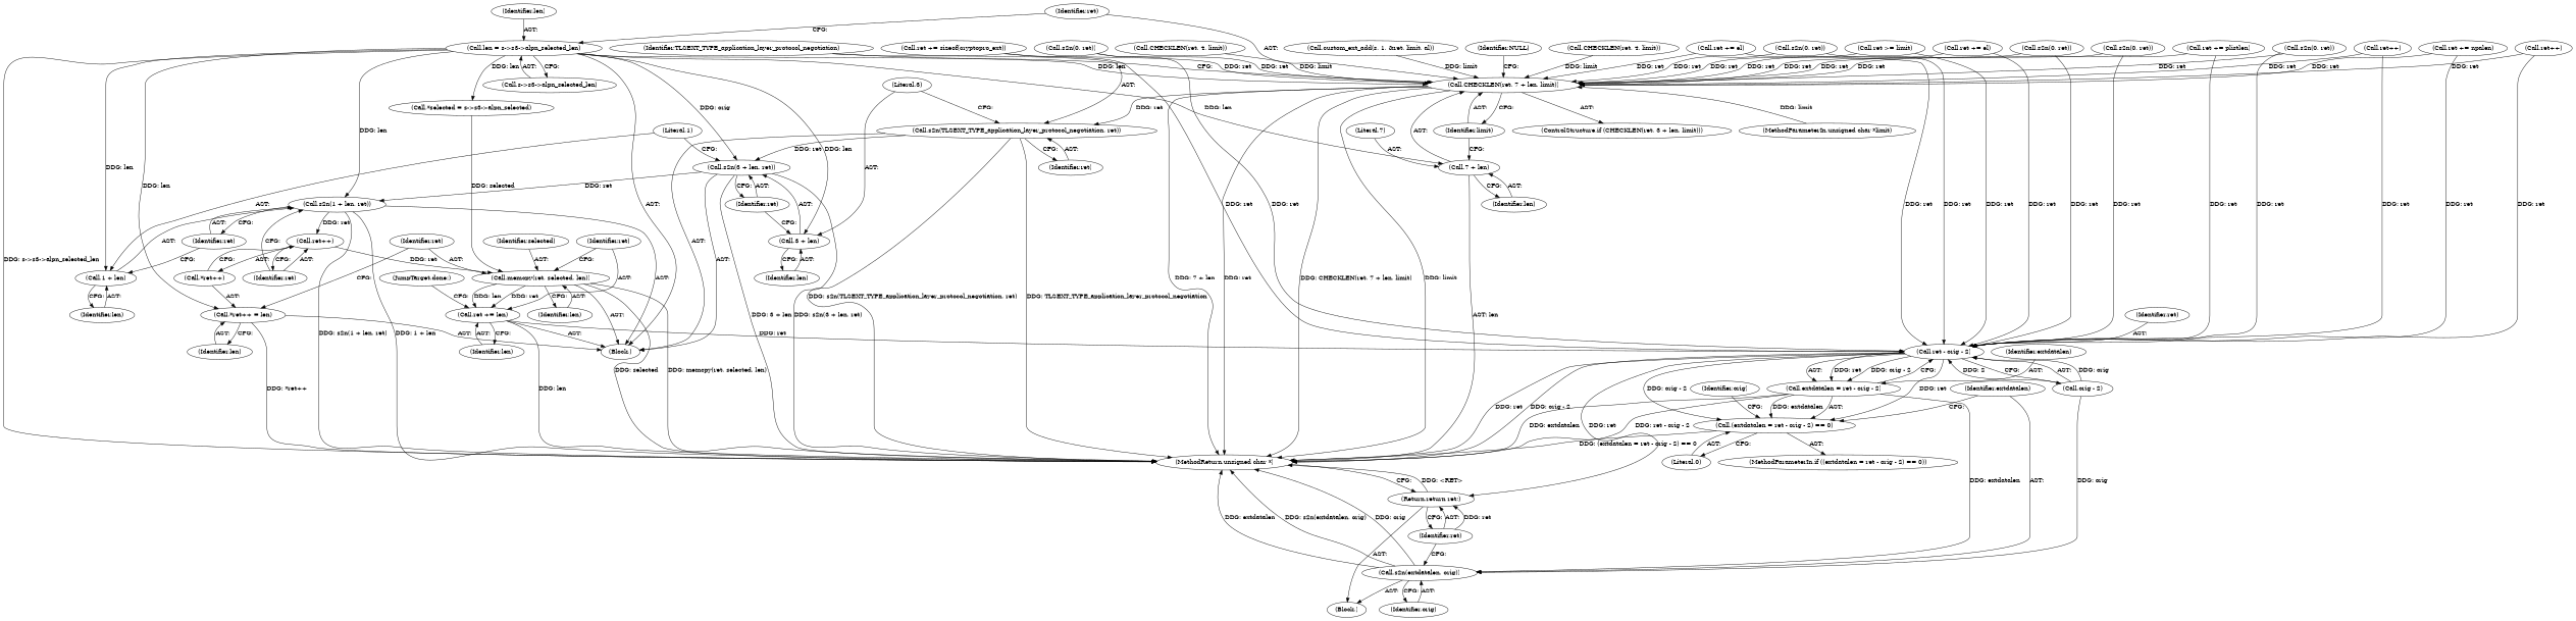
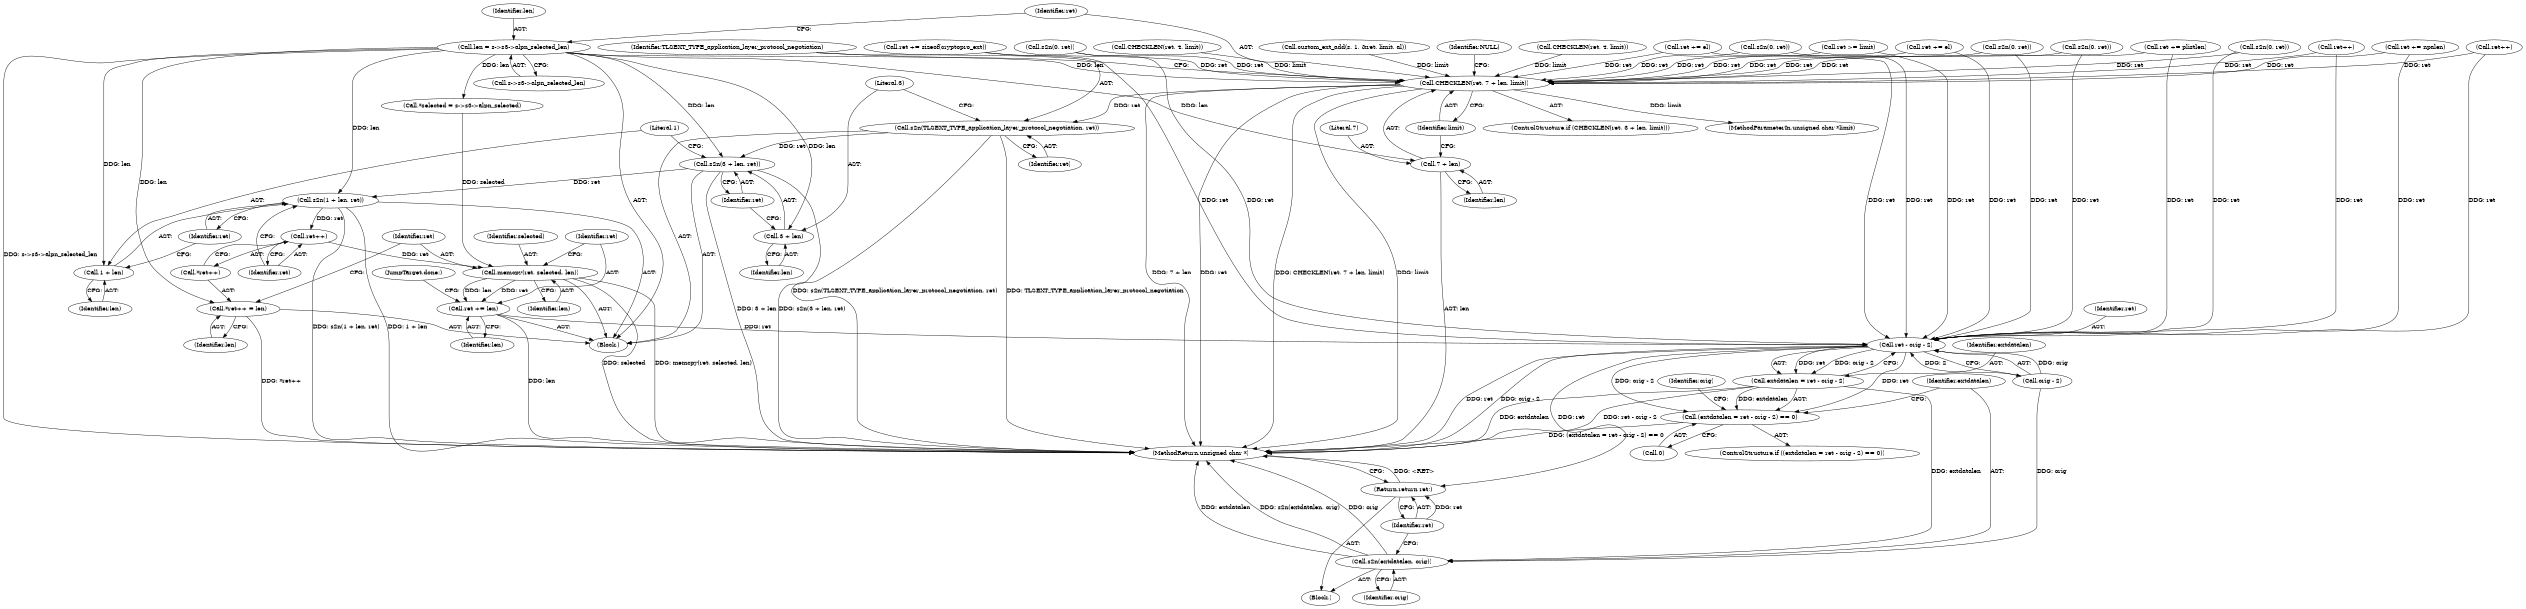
  digraph {
    n1 [label="(Call,len = s->s3->alpn_selected_len)"]
    n2 [label="(Call,CHECKLEN(ret, 7 + len, limit))"]
    n3 [label="(Call,s2n(3 + len, ret))"]
    n4 [label="(Call,s2n(1 + len, ret))"]
    n5 [label="(Call,7 + len)"]
    n6 [label="(Call,3 + len)"]
    n7 [label="(Call,1 + len)"]
    n8 [label="(Call,*ret++ = len)"]
    n9 [label="(Call,s->s3->alpn_selected_len)"]
    n10 [label="(MethodReturn,unsigned char *)"]
    n11 [label="(Block,)"]
    n12 [label="(Call,*selected = s->s3->alpn_selected)"]
    n13 [label="(Call,s2n(TLSEXT_TYPE_application_layer_protocol_negotiation, ret))"]
    n14 [label="(Identifier,limit)"]
    n15 [label="(ControlStructure,if (CHECKLEN(ret, 3 + len, limit)))"]
    n16 [label="(Identifier,ret)"]
    n17 [label="(Call,ret++)"]
    n18 [label="(Identifier,ret)"]
    n19 [label="(Call,memcpy(ret, selected, len))"]
    n20 [label="(Call,ret += len)"]
    n21 [label="(Identifier,len)"]
    n22 [label="(Identifier,len)"]
    n23 [label="(Identifier,len)"]
    n24 [label="(Identifier,len)"]
    n25 [label="(Identifier,len)"]
    n26 [label="(Return,return ret;)"]
    n27 [label="(Identifier,ret)"]
    n28 [label="(Call,*ret++)"]
    n29 [label="(Identifier,ret)"]
    n30 [label="(Call,ret - orig - 2)"]
    n31 [label="(Identifier,len)"]
    n32 [label="(Call,(extdatalen = ret - orig - 2) == 0)"]
    n33 [label="(Call,extdatalen = ret - orig - 2)"]
    n34 [label="(Call,orig - 2)"]
-   n35 [label="(Literal,0)"]
-   n36 [label="(MethodParameterIn,if ((extdatalen = ret - orig - 2) == 0))"]
+   n35 [label="(Call,0)"]
+   n36 [label="(ControlStructure,if ((extdatalen = ret - orig - 2) == 0))"]
    n37 [label="(Call,s2n(extdatalen, orig))"]
    n38 [label="(Block,)"]
    n39 [label="(Identifier,ret)"]
    n40 [label="(Identifier,orig)"]
    n41 [label="(Call,CHECKLEN(ret, 4, limit))"]
    n42 [label="(Identifier,ret)"]
    n43 [label="(Call,s2n(0, ret))"]
    n44 [label="(Literal,1)"]
    n45 [label="(Identifier,len)"]
    n46 [label="(Call,ret += el)"]
    n47 [label="(Identifier,extdatalen)"]
    n48 [label="(Identifier,extdatalen)"]
    n49 [label="(Identifier,selected)"]
    n50 [label="(Call,ret += el)"]
    n51 [label="(Identifier,orig)"]
    n52 [label="(Identifier,ret)"]
    n53 [label="(Identifier,NULL)"]
    n54 [label="(Call,ret++)"]
    n55 [label="(Identifier,ret)"]
    n56 [label="(Call,ret >= limit)"]
    n57 [label="(Identifier,ret)"]
    n58 [label="(Call,custom_ext_add(s, 1, &ret, limit, al))"]
    n59 [label="(Call,s2n(0, ret))"]
    n60 [label="(Call,ret += plistlen)"]
    n61 [label="(Call,s2n(0, ret))"]
    n62 [label="(Call,ret += npalen)"]
    n63 [label="(Call,ret++)"]
    n64 [label="(Literal,7)"]
    n65 [label="(Call,s2n(0, ret))"]
    n66 [label="(Call,CHECKLEN(ret, 4, limit))"]
    n67 [label="(Call,ret += sizeof(cryptopro_ext))"]
    n68 [label="(Call,s2n(0, ret))"]
    n69 [label="(JumpTarget,done:)"]
    n70 [label="(Identifier,TLSEXT_TYPE_application_layer_protocol_negotiation)"]
    n71 [label="(MethodParameterIn,unsigned char *limit)"]
    n72 [label="(Literal,3)"]
    n1 -> n2 [label="DDG: len"]
-   n1 -> n3 [label="DDG: orig"]
+   n1 -> n3 [label="DDG: len"]
    n1 -> n4 [label="DDG: len"]
    n1 -> n5 [label="DDG: len"]
    n1 -> n6 [label="DDG: len"]
    n1 -> n7 [label="DDG: len"]
    n1 -> n8 [label="DDG: len"]
    n1 -> n9 [label="CFG: "]
    n1 -> n10 [label="DDG: s->s3->alpn_selected_len"]
    n1 -> n11 [label="AST: "]
    n1 -> n12 [label="DDG: len"]
    n2 -> n10 [label="DDG: limit"]
    n2 -> n10 [label="DDG: 7 + len"]
    n2 -> n10 [label="DDG: ret"]
    n2 -> n10 [label="DDG: CHECKLEN(ret, 7 + len, limit)"]
    n2 -> n13 [label="DDG: ret"]
    n2 -> n14 [label="CFG: "]
    n2 -> n15 [label="AST: "]
    n3 -> n4 [label="DDG: ret"]
    n3 -> n10 [label="DDG: s2n(3 + len, ret)"]
    n3 -> n10 [label="DDG: 3 + len"]
    n3 -> n11 [label="AST: "]
    n3 -> n16 [label="CFG: "]
    n4 -> n10 [label="DDG: 1 + len"]
    n4 -> n10 [label="DDG: s2n(1 + len, ret)"]
    n4 -> n11 [label="AST: "]
    n4 -> n17 [label="DDG: ret"]
    n4 -> n18 [label="CFG: "]
    n5 -> n2 [label="AST: "]
    n5 -> n10 [label="AST: len"]
    n5 -> n22 [label="CFG: "]
    n6 -> n3 [label="AST: "]
    n6 -> n23 [label="CFG: "]
    n7 -> n4 [label="AST: "]
    n7 -> n24 [label="CFG: "]
    n8 -> n10 [label="DDG: *ret++"]
    n8 -> n11 [label="AST: "]
    n8 -> n25 [label="CFG: "]
    n9 -> n1 [label="AST: "]
    n10 -> n26 [label="CFG: "]
    n12 -> n19 [label="DDG: selected"]
    n13 -> n3 [label="DDG: ret"]
    n13 -> n10 [label="DDG: s2n(TLSEXT_TYPE_application_layer_protocol_negotiation, ret)"]
    n13 -> n10 [label="DDG: TLSEXT_TYPE_application_layer_protocol_negotiation"]
    n13 -> n11 [label="AST: "]
    n13 -> n27 [label="CFG: "]
    n14 -> n2 [label="AST: "]
    n14 -> n5 [label="CFG: "]
    n16 -> n3 [label="AST: "]
    n16 -> n6 [label="CFG: "]
    n17 -> n19 [label="DDG: ret"]
    n17 -> n28 [label="AST: "]
    n17 -> n29 [label="CFG: "]
    n18 -> n4 [label="AST: "]
    n18 -> n7 [label="CFG: "]
    n19 -> n10 [label="DDG: selected"]
    n19 -> n10 [label="DDG: memcpy(ret, selected, len)"]
    n19 -> n11 [label="AST: "]
    n19 -> n20 [label="DDG: len"]
    n19 -> n20 [label="DDG: ret"]
    n19 -> n21 [label="CFG: "]
    n20 -> n10 [label="DDG: len"]
    n20 -> n11 [label="AST: "]
    n20 -> n30 [label="DDG: ret"]
    n20 -> n31 [label="CFG: "]
    n21 -> n19 [label="AST: "]
    n22 -> n5 [label="AST: "]
    n23 -> n6 [label="AST: "]
    n24 -> n7 [label="AST: "]
    n25 -> n8 [label="AST: "]
    n26 -> n10 [label="DDG: <RET>"]
    n26 -> n38 [label="AST: "]
    n26 -> n39 [label="CFG: "]
    n27 -> n13 [label="AST: "]
    n28 -> n8 [label="AST: "]
    n28 -> n17 [label="CFG: "]
    n29 -> n4 [label="CFG: "]
    n29 -> n17 [label="AST: "]
    n30 -> n10 [label="DDG: orig - 2"]
    n30 -> n10 [label="DDG: ret"]
    n30 -> n26 [label="DDG: ret"]
    n30 -> n32 [label="DDG: ret"]
    n30 -> n32 [label="DDG: orig - 2"]
    n30 -> n33 [label="AST: "]
    n30 -> n33 [label="DDG: ret"]
    n30 -> n33 [label="DDG: orig - 2"]
    n30 -> n34 [label="CFG: "]
    n31 -> n20 [label="AST: "]
    n32 -> n10 [label="DDG: (extdatalen = ret - orig - 2) == 0"]
    n32 -> n35 [label="CFG: "]
    n32 -> n36 [label="AST: "]
    n33 -> n10 [label="DDG: extdatalen"]
    n33 -> n10 [label="DDG: ret - orig - 2"]
    n33 -> n30 [label="CFG: "]
    n33 -> n32 [label="AST: "]
    n33 -> n32 [label="DDG: extdatalen"]
    n33 -> n37 [label="DDG: extdatalen"]
    n34 -> n30 [label="AST: "]
    n34 -> n30 [label="DDG: orig"]
    n34 -> n30 [label="DDG: 2"]
    n34 -> n37 [label="DDG: orig"]
    n35 -> n32 [label="AST: "]
    n37 -> n10 [label="DDG: extdatalen"]
    n37 -> n10 [label="DDG: s2n(extdatalen, orig)"]
    n37 -> n10 [label="DDG: orig"]
    n37 -> n38 [label="AST: "]
    n37 -> n40 [label="CFG: "]
    n39 -> n26 [label="AST: "]
    n39 -> n26 [label="DDG: ret"]
    n39 -> n37 [label="CFG: "]
    n40 -> n37 [label="AST: "]
    n41 -> n2 [label="DDG: limit"]
    n42 -> n8 [label="CFG: "]
    n42 -> n19 [label="AST: "]
    n43 -> n2 [label="DDG: ret"]
    n43 -> n30 [label="DDG: ret"]
    n44 -> n3 [label="CFG: "]
    n44 -> n7 [label="AST: "]
    n45 -> n1 [label="AST: "]
    n46 -> n2 [label="DDG: ret"]
    n46 -> n30 [label="DDG: ret"]
    n47 -> n33 [label="AST: "]
    n48 -> n32 [label="CFG: "]
    n48 -> n37 [label="AST: "]
    n49 -> n19 [label="AST: "]
    n50 -> n2 [label="DDG: ret"]
    n50 -> n30 [label="DDG: ret"]
    n51 -> n32 [label="CFG: "]
    n52 -> n19 [label="CFG: "]
    n52 -> n20 [label="AST: "]
    n53 -> n2 [label="CFG: "]
    n54 -> n2 [label="DDG: ret"]
    n54 -> n30 [label="DDG: ret"]
    n55 -> n1 [label="CFG: "]
    n55 -> n2 [label="AST: "]
    n56 -> n2 [label="DDG: ret"]
    n56 -> n30 [label="DDG: ret"]
    n57 -> n30 [label="AST: "]
    n58 -> n2 [label="DDG: limit"]
    n59 -> n2 [label="DDG: ret"]
    n59 -> n30 [label="DDG: ret"]
    n60 -> n2 [label="DDG: ret"]
    n60 -> n30 [label="DDG: ret"]
    n61 -> n2 [label="DDG: ret"]
    n61 -> n30 [label="DDG: ret"]
    n62 -> n2 [label="DDG: ret"]
    n62 -> n30 [label="DDG: ret"]
    n63 -> n2 [label="DDG: ret"]
    n63 -> n30 [label="DDG: ret"]
    n64 -> n5 [label="AST: "]
    n65 -> n2 [label="DDG: ret"]
    n65 -> n30 [label="DDG: ret"]
    n66 -> n2 [label="DDG: limit"]
    n67 -> n2 [label="DDG: ret"]
    n67 -> n30 [label="DDG: ret"]
    n68 -> n2 [label="DDG: ret"]
    n68 -> n30 [label="DDG: ret"]
    n69 -> n20 [label="CFG: "]
    n70 -> n2 [label="CFG: "]
    n70 -> n13 [label="AST: "]
-   n71 -> n2 [label="DDG: limit"]
+   n2 -> n71 [label="DDG: limit"]
    n72 -> n6 [label="AST: "]
    n72 -> n13 [label="CFG: "]
  }
